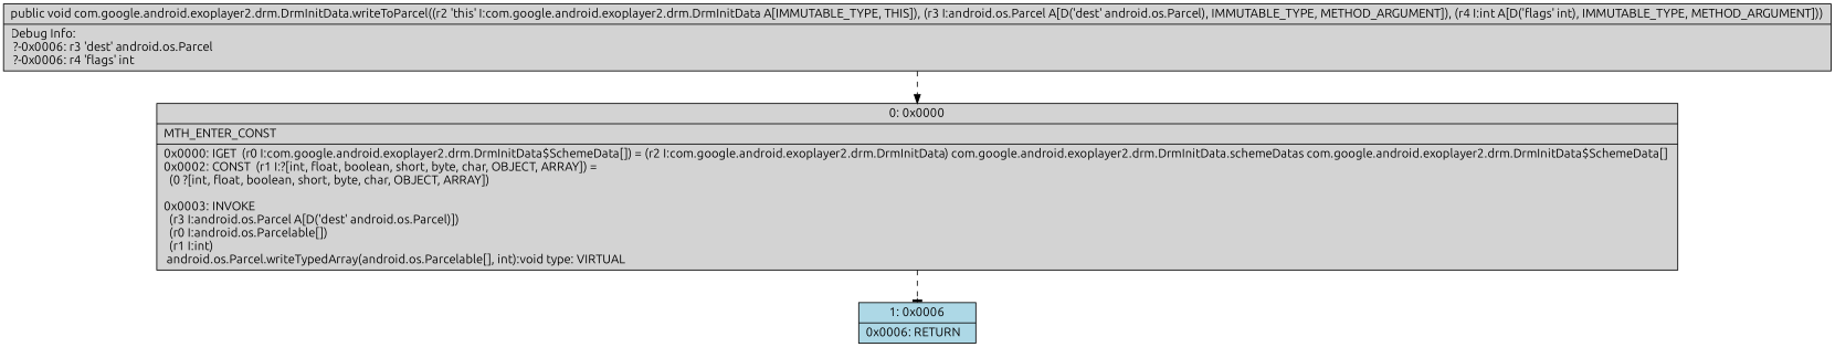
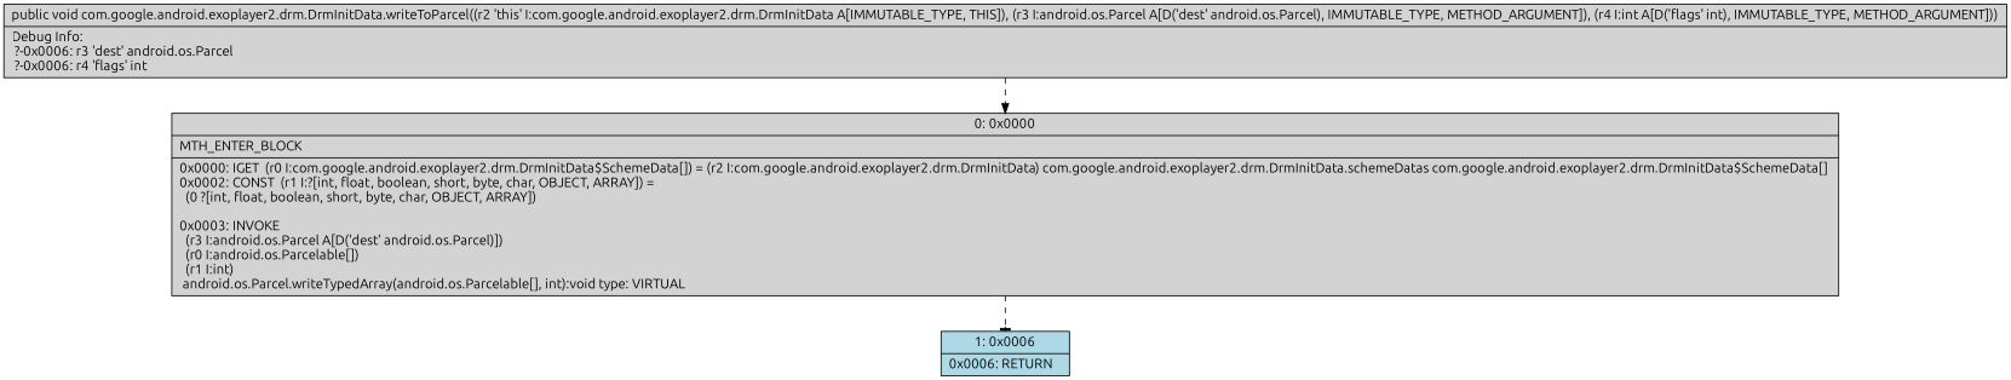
  digraph {
    fontname=Ubuntu
    node [shape=record style=filled fillcolor=lightgrey fontname=Ubuntu]
    edge [style=dashed fontname=Ubuntu]
-   n1 [label="{0\:\ 0x0000|MTH_ENTER_CONST\l|0x0000: IGET  (r0 I:com.google.android.exoplayer2.drm.DrmInitData$SchemeData[]) = (r2 I:com.google.android.exoplayer2.drm.DrmInitData) com.google.android.exoplayer2.drm.DrmInitData.schemeDatas com.google.android.exoplayer2.drm.DrmInitData$SchemeData[] \l0x0002: CONST  (r1 I:?[int, float, boolean, short, byte, char, OBJECT, ARRAY]) = \l  (0 ?[int, float, boolean, short, byte, char, OBJECT, ARRAY])\l \l0x0003: INVOKE  \l  (r3 I:android.os.Parcel A[D('dest' android.os.Parcel)])\l  (r0 I:android.os.Parcelable[])\l  (r1 I:int)\l android.os.Parcel.writeTypedArray(android.os.Parcelable[], int):void type: VIRTUAL \l}"]
+   n1 [label="{0\:\ 0x0000|MTH_ENTER_BLOCK\l|0x0000: IGET  (r0 I:com.google.android.exoplayer2.drm.DrmInitData$SchemeData[]) = (r2 I:com.google.android.exoplayer2.drm.DrmInitData) com.google.android.exoplayer2.drm.DrmInitData.schemeDatas com.google.android.exoplayer2.drm.DrmInitData$SchemeData[] \l0x0002: CONST  (r1 I:?[int, float, boolean, short, byte, char, OBJECT, ARRAY]) = \l  (0 ?[int, float, boolean, short, byte, char, OBJECT, ARRAY])\l \l0x0003: INVOKE  \l  (r3 I:android.os.Parcel A[D('dest' android.os.Parcel)])\l  (r0 I:android.os.Parcelable[])\l  (r1 I:int)\l android.os.Parcel.writeTypedArray(android.os.Parcelable[], int):void type: VIRTUAL \l}"]
    n2 [label="{1\:\ 0x0006|0x0006: RETURN   \l}" fillcolor=lightblue]
    n3 [label="{public void com.google.android.exoplayer2.drm.DrmInitData.writeToParcel((r2 'this' I:com.google.android.exoplayer2.drm.DrmInitData A[IMMUTABLE_TYPE, THIS]), (r3 I:android.os.Parcel A[D('dest' android.os.Parcel), IMMUTABLE_TYPE, METHOD_ARGUMENT]), (r4 I:int A[D('flags' int), IMMUTABLE_TYPE, METHOD_ARGUMENT]))  | Debug Info:\l  ?\-0x0006: r3 'dest' android.os.Parcel\l  ?\-0x0006: r4 'flags' int\l}"]
    n1 -> n2 [arrowhead=tee]
    n3 -> n1 [arrowhead=normal]
  }
